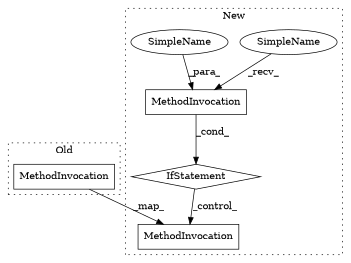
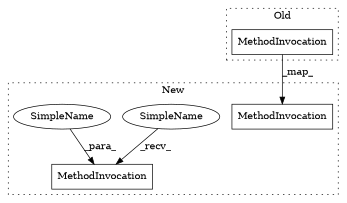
  digraph {
    node [a=32 l="7,11" shape=box]
-   n1 [a=25 l="4,14" label=IfStatement s="13309,13363" shape=diamond]
    n2 [label=MethodInvocation s="13420,13432"]
    n3 [l="9,11" label=MethodInvocation s="13338,13352"]
    n4 [a=42 l=24 label=SimpleName s=13313 shape=ellipse]
    n5 [a=42 l=5 label=SimpleName s=13347 shape=ellipse]
    n6 [label=MethodInvocation s="12383,12395"]
    subgraph cluster_1 {
      label=New
      style=dotted
-     n1
      n2
      n3
      n4
      n5
    }
    subgraph cluster_2 {
      label=Old
      style=dotted
      n6
    }
-   n1 -> n2 [label=_control_]
-   n3 -> n1 [label=_cond_]
    n4 -> n3 [label=_recv_]
    n5 -> n3 [label=_para_]
    n6 -> n2 [label=_map_]
  }
